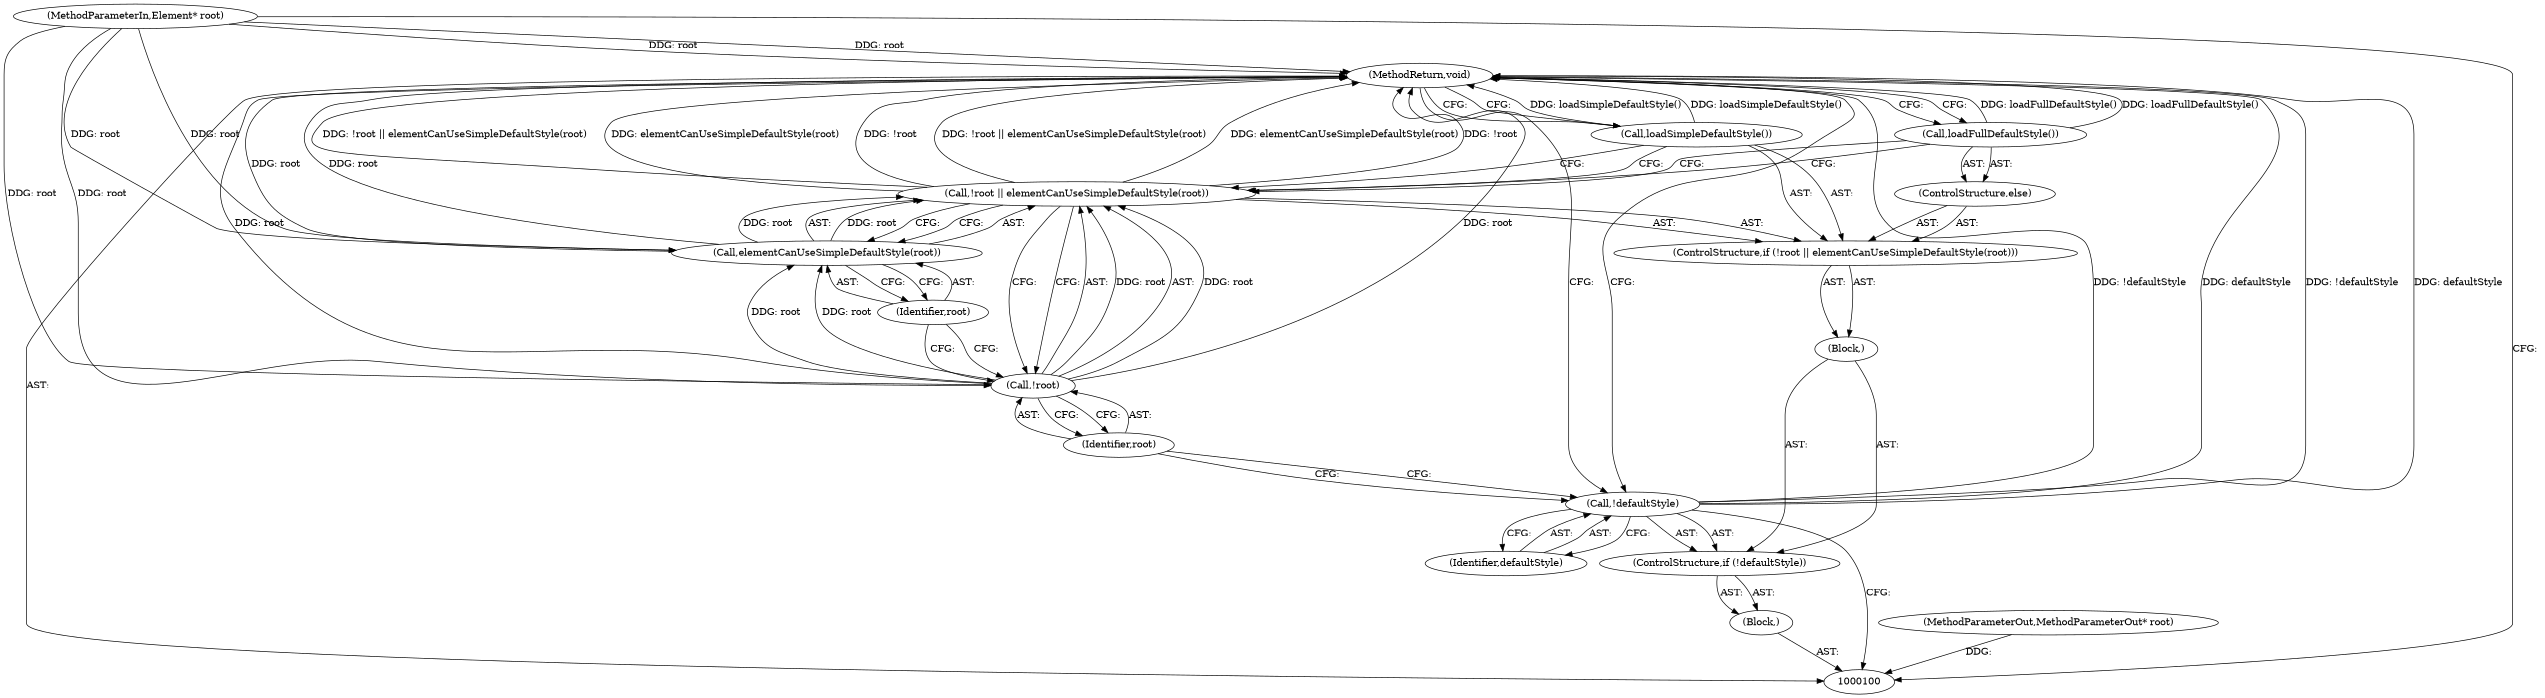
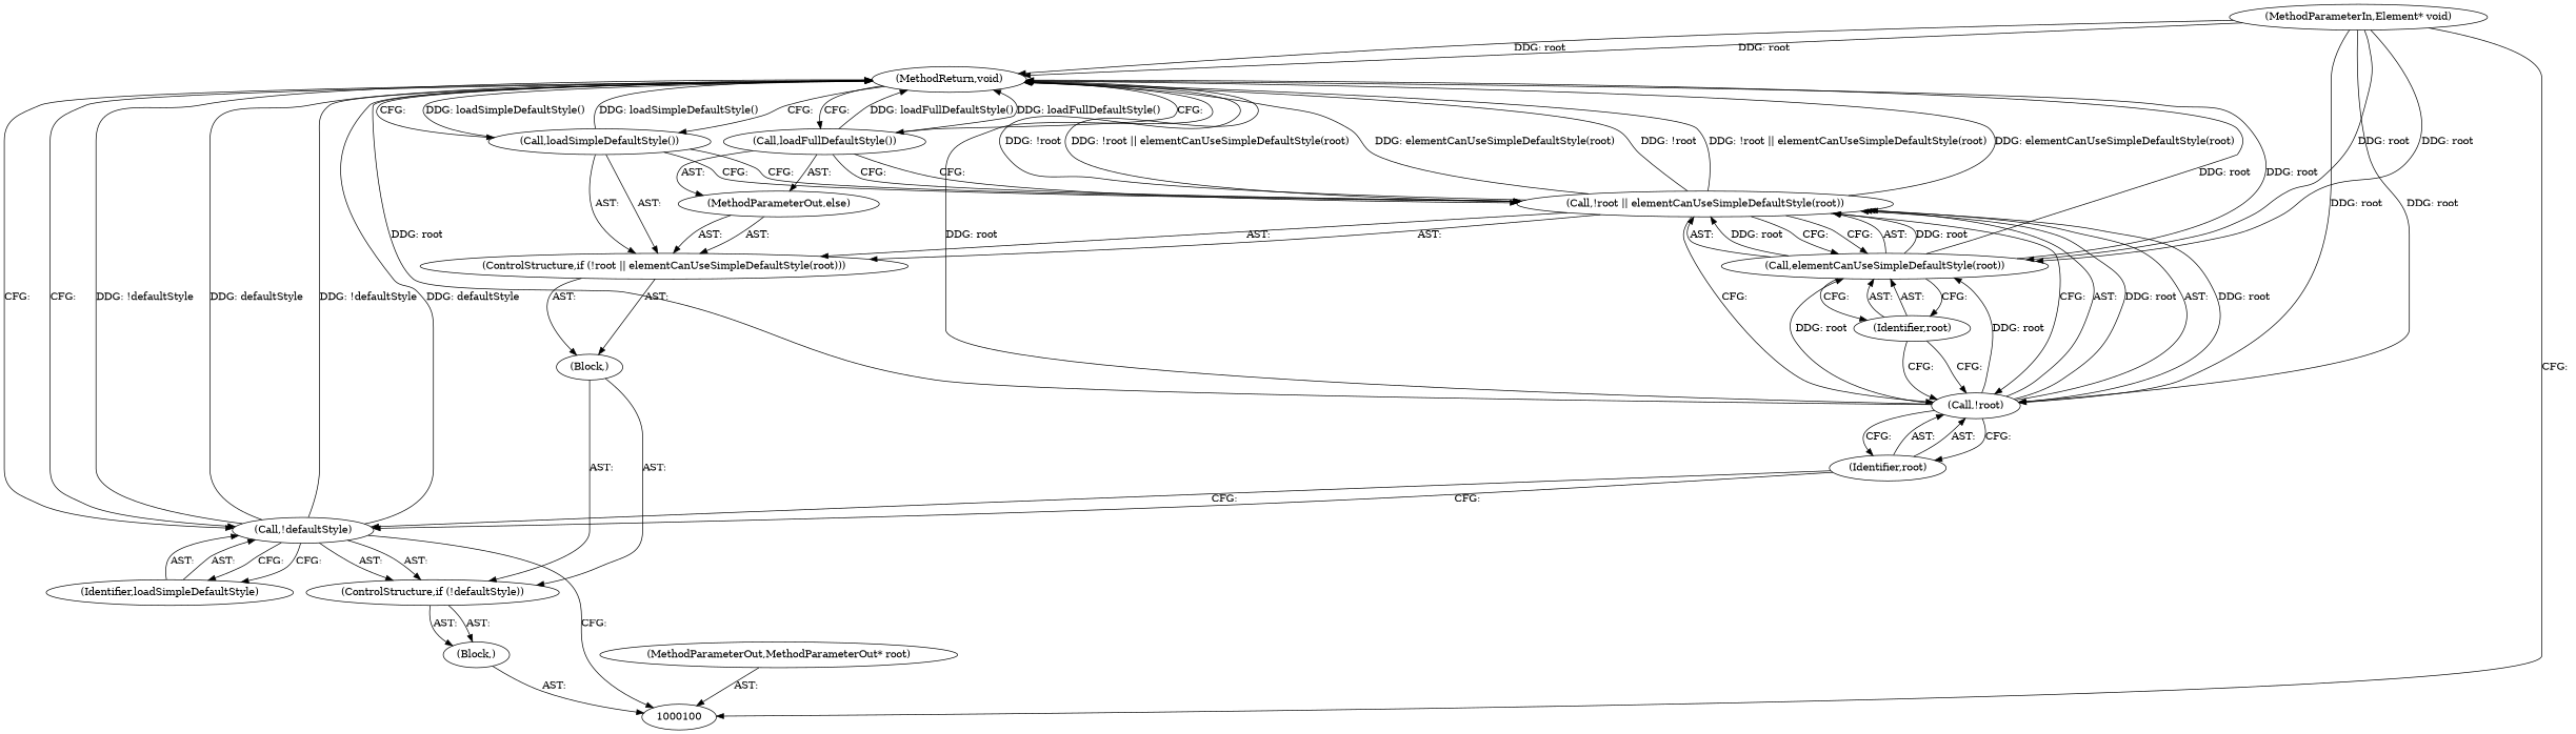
  digraph {
    n1 [label="(MethodReturn,void)"]
    n2 [label="(Call,!defaultStyle)"]
    n3 [label="(Call,loadSimpleDefaultStyle())"]
    n4 [label="(Call,loadFullDefaultStyle())"]
    1000100
    n6 [label="(ControlStructure,if (!defaultStyle))"]
-   n7 [label="(Identifier,defaultStyle)"]
+   n7 [label="(Identifier,loadSimpleDefaultStyle)"]
    n8 [label="(Call,!root || elementCanUseSimpleDefaultStyle(root))"]
    n9 [label="(ControlStructure,if (!root || elementCanUseSimpleDefaultStyle(root)))"]
-   n10 [label="(ControlStructure,else)"]
-   n11 [label="(MethodParameterIn,Element* root)"]
+   n10 [label="(MethodParameterOut,else)"]
+   n11 [label="(MethodParameterIn,Element* void)"]
    n12 [label="(Call,!root)"]
    n13 [label="(Call,elementCanUseSimpleDefaultStyle(root))"]
    n14 [label="(Identifier,root)"]
    n15 [label="(Identifier,root)"]
    n16 [label="(MethodParameterOut,MethodParameterOut* root)"]
    n17 [label="(Block,)"]
    n18 [label="(Block,)"]
    n1 -> n2 [label="CFG: "]
    n1 -> n2 [label="CFG: "]
    n1 -> n3 [label="CFG: "]
    n1 -> n3 [label="CFG: "]
    n1 -> n4 [label="CFG: "]
    n1 -> n4 [label="CFG: "]
-   n1 -> 1000100 [label="AST: "]
    n2 -> n1 [label="DDG: !defaultStyle"]
    n2 -> n1 [label="DDG: defaultStyle"]
    n2 -> n1 [label="DDG: !defaultStyle"]
    n2 -> n1 [label="DDG: defaultStyle"]
    n2 -> 1000100 [label="CFG: "]
    n2 -> n6 [label="AST: "]
    n2 -> n6 [label="AST: "]
    n2 -> n7 [label="CFG: "]
    n2 -> n7 [label="CFG: "]
    n3 -> n1 [label="DDG: loadSimpleDefaultStyle()"]
    n3 -> n1 [label="DDG: loadSimpleDefaultStyle()"]
    n3 -> n8 [label="CFG: "]
    n3 -> n8 [label="CFG: "]
    n3 -> n9 [label="AST: "]
    n3 -> n9 [label="AST: "]
    n4 -> n1 [label="DDG: loadFullDefaultStyle()"]
    n4 -> n1 [label="DDG: loadFullDefaultStyle()"]
    n4 -> n8 [label="CFG: "]
    n4 -> n8 [label="CFG: "]
    n4 -> n10 [label="AST: "]
    n4 -> n10 [label="AST: "]
    n6 -> n17 [label="AST: "]
    n6 -> n17 [label="AST: "]
    n7 -> n2 [label="AST: "]
    n7 -> n2 [label="AST: "]
    n8 -> n1 [label="DDG: !root || elementCanUseSimpleDefaultStyle(root)"]
    n8 -> n1 [label="DDG: elementCanUseSimpleDefaultStyle(root)"]
    n8 -> n1 [label="DDG: !root"]
    n8 -> n1 [label="DDG: !root || elementCanUseSimpleDefaultStyle(root)"]
    n8 -> n1 [label="DDG: elementCanUseSimpleDefaultStyle(root)"]
    n8 -> n1 [label="DDG: !root"]
    n8 -> n9 [label="AST: "]
    n8 -> n9 [label="AST: "]
    n8 -> n12 [label="CFG: "]
    n8 -> n12 [label="CFG: "]
    n8 -> n13 [label="CFG: "]
    n8 -> n13 [label="CFG: "]
    n9 -> n18 [label="AST: "]
    n9 -> n18 [label="AST: "]
    n10 -> n9 [label="AST: "]
    n10 -> n9 [label="AST: "]
    n11 -> n1 [label="DDG: root"]
    n11 -> n1 [label="DDG: root"]
    n11 -> 1000100 [label="CFG: "]
    n11 -> n12 [label="DDG: root"]
    n11 -> n12 [label="DDG: root"]
    n11 -> n13 [label="DDG: root"]
    n11 -> n13 [label="DDG: root"]
    n12 -> n1 [label="DDG: root"]
    n12 -> n1 [label="DDG: root"]
    n12 -> n8 [label="AST: "]
    n12 -> n8 [label="DDG: root"]
    n12 -> n8 [label="AST: "]
    n12 -> n8 [label="DDG: root"]
    n12 -> n13 [label="DDG: root"]
    n12 -> n13 [label="DDG: root"]
    n12 -> n14 [label="CFG: "]
    n12 -> n14 [label="CFG: "]
    n13 -> n1 [label="DDG: root"]
    n13 -> n1 [label="DDG: root"]
    n13 -> n8 [label="AST: "]
    n13 -> n8 [label="DDG: root"]
    n13 -> n8 [label="AST: "]
    n13 -> n8 [label="DDG: root"]
    n13 -> n15 [label="CFG: "]
    n13 -> n15 [label="CFG: "]
    n14 -> n2 [label="CFG: "]
    n14 -> n2 [label="CFG: "]
    n14 -> n12 [label="AST: "]
    n14 -> n12 [label="AST: "]
    n15 -> n12 [label="CFG: "]
    n15 -> n12 [label="CFG: "]
    n15 -> n13 [label="AST: "]
    n15 -> n13 [label="AST: "]
-   n16 -> 1000100 [label="DDG: "]
+   n16 -> 1000100 [label="AST: "]
    n17 -> 1000100 [label="AST: "]
    n18 -> n6 [label="AST: "]
    n18 -> n6 [label="AST: "]
  }
